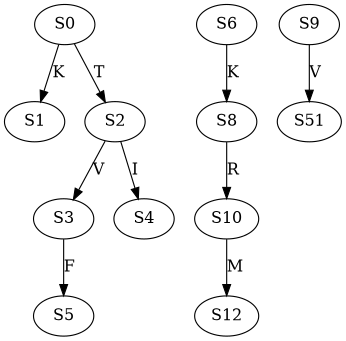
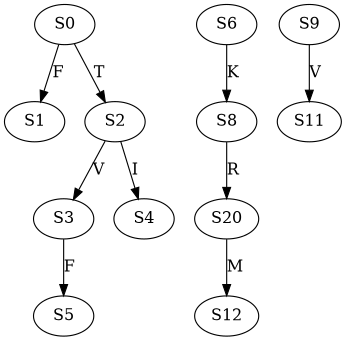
  strict digraph {
    S0
    S1
    S2
    S3
    S4
    S5
    S6
    S8
-   S10
+   S10 [label=S20]
    S9
-   S11 [label=S51]
+   S11
    S12
-   S0 -> S1 [label=K]
+   S0 -> S1 [label=F]
    S0 -> S2 [label=T]
    S2 -> S3 [label=V]
    S2 -> S4 [label=I]
    S3 -> S5 [label=F]
    S6 -> S8 [label=K]
    S8 -> S10 [label=R]
    S10 -> S12 [label=M]
    S9 -> S11 [label=V]
  }
